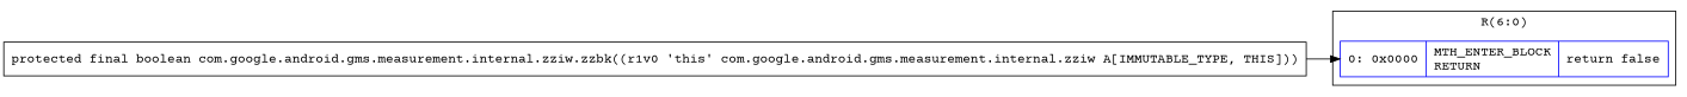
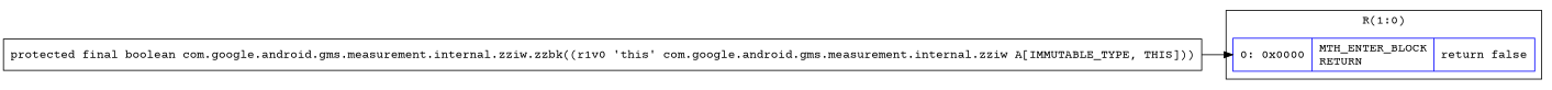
  digraph {
    rankdir=LR
    fontname="Courier Prime"
    node [shape=record fontname="Courier Prime"]
    n1 [color=blue label="{0\:\ 0x0000|MTH_ENTER_BLOCK\lRETURN\l|return false\l}"]
    n2 [label="{protected final boolean com.google.android.gms.measurement.internal.zziw.zzbk((r1v0 'this' com.google.android.gms.measurement.internal.zziw A[IMMUTABLE_TYPE, THIS])) }"]
    subgraph cluster_1 {
-     label="R(6:0)"
+     label="R(1:0)"
      n1
    }
    n2 -> n1 [fontname="Courier Prime"]
  }
